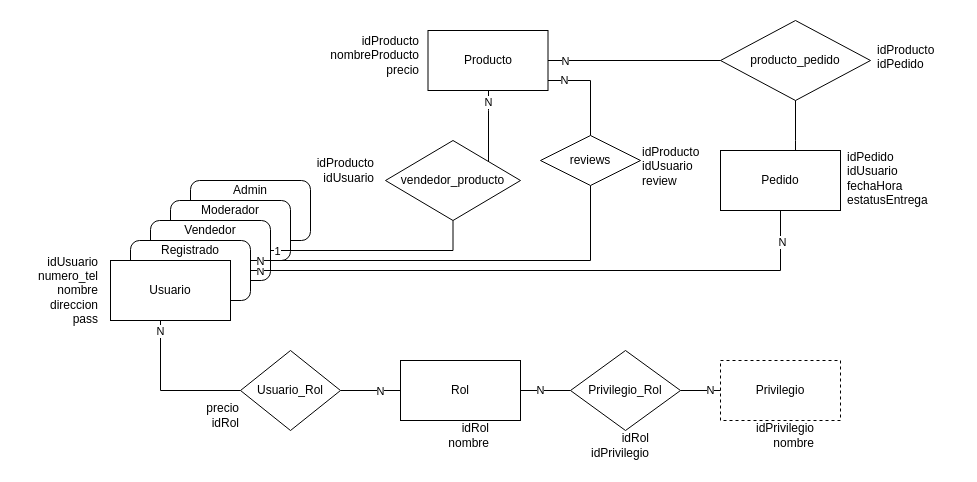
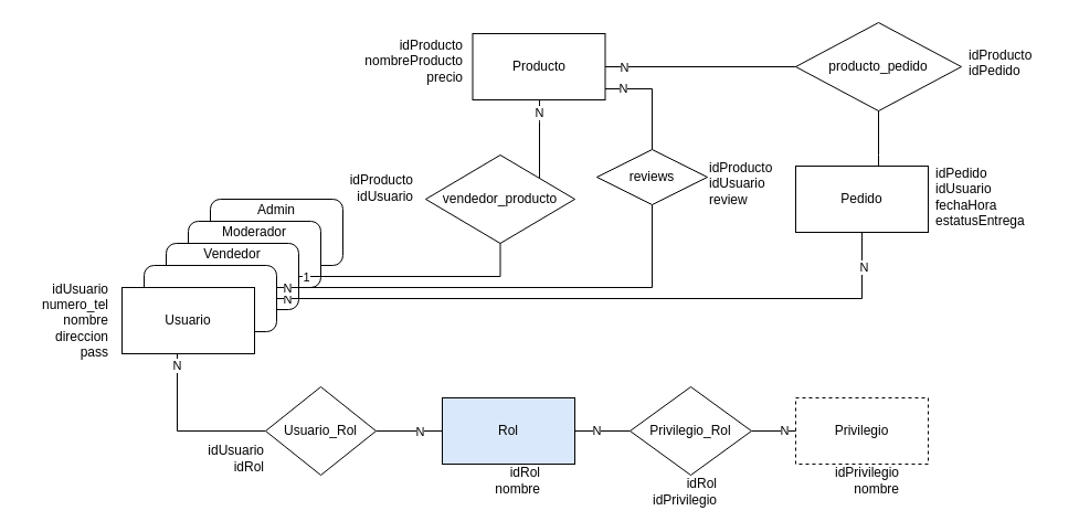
  <mxCell id="0" />
  <mxCell id="1" parent="0" />
  <mxCell id="2" value="" style="rounded=1;whiteSpace=wrap;html=1;" parent="1" vertex="1"><mxGeometry x="190" y="180" width="120" height="60" as="geometry" /></mxCell>
  <mxCell id="3" value="Admin" style="text;html=1;strokeColor=none;fillColor=none;align=center;verticalAlign=middle;whiteSpace=wrap;rounded=0;" parent="1" vertex="1"><mxGeometry x="230" y="180" width="40" height="20" as="geometry" /></mxCell>
  <mxCell id="4" value="" style="rounded=1;whiteSpace=wrap;html=1;" parent="1" vertex="1"><mxGeometry x="170" y="200" width="120" height="60" as="geometry" /></mxCell>
  <mxCell id="5" value="" style="rounded=1;whiteSpace=wrap;html=1;" parent="1" vertex="1"><mxGeometry x="150" y="220" width="120" height="60" as="geometry" /></mxCell>
  <mxCell id="6" style="edgeStyle=orthogonalEdgeStyle;rounded=0;orthogonalLoop=1;jettySize=auto;html=1;entryX=0;entryY=0.5;entryDx=0;entryDy=0;endArrow=none;endFill=0;" parent="1" source="24" target="10" edge="1"><mxGeometry relative="1" as="geometry"><Array as="points"><mxPoint x="160" y="390" /></Array></mxGeometry></mxCell>
  <mxCell id="7" value="N" style="edgeLabel;html=1;align=center;verticalAlign=middle;resizable=0;points=[];" parent="6" vertex="1" connectable="0"><mxGeometry x="-0.686" y="2" relative="1" as="geometry"><mxPoint x="-2.03" y="-13.1" as="offset" /></mxGeometry></mxCell>
  <mxCell id="8" value="" style="edgeStyle=orthogonalEdgeStyle;rounded=0;orthogonalLoop=1;jettySize=auto;html=1;endArrow=none;endFill=0;" parent="1" source="10" target="12" edge="1"><mxGeometry relative="1" as="geometry" /></mxCell>
  <mxCell id="9" value="N" style="edgeLabel;html=1;align=center;verticalAlign=middle;resizable=0;points=[];" parent="8" vertex="1" connectable="0"><mxGeometry x="0.183" relative="1" as="geometry"><mxPoint x="4.83" as="offset" /></mxGeometry></mxCell>
  <mxCell id="10" value="Usuario_Rol" style="rhombus;whiteSpace=wrap;html=1;" parent="1" vertex="1"><mxGeometry x="240" y="350" width="100" height="80" as="geometry" /></mxCell>
  <mxCell id="11" value="N" style="edgeStyle=orthogonalEdgeStyle;rounded=0;orthogonalLoop=1;jettySize=auto;html=1;entryX=0;entryY=0.5;entryDx=0;entryDy=0;endArrow=none;endFill=0;" parent="1" source="12" target="15" edge="1"><mxGeometry x="-0.2" relative="1" as="geometry"><mxPoint as="offset" /></mxGeometry></mxCell>
- <mxCell id="12" value="Rol" style="rounded=0;whiteSpace=wrap;html=1;" parent="1" vertex="1"><mxGeometry x="400" y="360" width="120" height="60" as="geometry" /></mxCell>
+ <mxCell id="12" value="Rol" style="rounded=0;whiteSpace=wrap;html=1;fillColor=#dae8fc;" parent="1" vertex="1"><mxGeometry x="400" y="360" width="120" height="60" as="geometry" /></mxCell>
  <mxCell id="13" value="Privilegio" style="rounded=0;whiteSpace=wrap;html=1;dashed=1;" parent="1" vertex="1"><mxGeometry x="720" y="360" width="120" height="60" as="geometry" /></mxCell>
  <mxCell id="14" value="N" style="edgeStyle=orthogonalEdgeStyle;rounded=0;orthogonalLoop=1;jettySize=auto;html=1;endArrow=none;endFill=0;" parent="1" source="15" target="13" edge="1"><mxGeometry x="0.5" relative="1" as="geometry"><mxPoint as="offset" /></mxGeometry></mxCell>
  <mxCell id="15" value="Privilegio_Rol" style="rhombus;whiteSpace=wrap;html=1;" parent="1" vertex="1"><mxGeometry x="570" y="350" width="110" height="80" as="geometry" /></mxCell>
  <mxCell id="16" style="edgeStyle=orthogonalEdgeStyle;rounded=0;orthogonalLoop=1;jettySize=auto;html=1;exitX=1;exitY=0.5;exitDx=0;exitDy=0;endArrow=none;endFill=0;entryX=0.5;entryY=1;entryDx=0;entryDy=0;" parent="1" source="5" target="30" edge="1"><mxGeometry relative="1" as="geometry"><mxPoint x="410" y="170" as="targetPoint" /></mxGeometry></mxCell>
  <mxCell id="17" value="1" style="edgeLabel;html=1;align=center;verticalAlign=middle;resizable=0;points=[];" parent="16" vertex="1" connectable="0"><mxGeometry x="-0.694" y="-2" relative="1" as="geometry"><mxPoint x="-26.55" y="-2" as="offset" /></mxGeometry></mxCell>
  <mxCell id="18" style="edgeStyle=orthogonalEdgeStyle;rounded=0;orthogonalLoop=1;jettySize=auto;html=1;exitX=1;exitY=0.5;exitDx=0;exitDy=0;endArrow=none;endFill=0;entryX=0.5;entryY=1;entryDx=0;entryDy=0;" parent="1" source="23" target="45" edge="1"><mxGeometry relative="1" as="geometry"><mxPoint x="770" y="240" as="targetPoint" /><Array as="points"><mxPoint x="780" y="270" /></Array></mxGeometry></mxCell>
  <mxCell id="19" value="N" style="edgeLabel;html=1;align=center;verticalAlign=middle;resizable=0;points=[];" parent="18" vertex="1" connectable="0"><mxGeometry x="-0.795" y="-2" relative="1" as="geometry"><mxPoint x="-50.69" y="-2" as="offset" /></mxGeometry></mxCell>
  <mxCell id="20" value="N" style="edgeLabel;html=1;align=center;verticalAlign=middle;resizable=0;points=[];" parent="18" vertex="1" connectable="0"><mxGeometry x="0.906" y="-1" relative="1" as="geometry"><mxPoint y="3.76" as="offset" /></mxGeometry></mxCell>
  <mxCell id="21" style="edgeStyle=orthogonalEdgeStyle;rounded=0;orthogonalLoop=1;jettySize=auto;html=1;entryX=0.5;entryY=1;entryDx=0;entryDy=0;endArrow=none;endFill=0;" parent="1" source="23" target="47" edge="1"><mxGeometry relative="1" as="geometry"><Array as="points"><mxPoint x="590" y="260" /></Array></mxGeometry></mxCell>
  <mxCell id="22" value="N" style="edgeLabel;html=1;align=center;verticalAlign=middle;resizable=0;points=[];" parent="21" vertex="1" connectable="0"><mxGeometry x="0.047" y="-3" relative="1" as="geometry"><mxPoint x="-207.2" y="-3" as="offset" /></mxGeometry></mxCell>
  <mxCell id="23" value="" style="rounded=1;whiteSpace=wrap;html=1;" parent="1" vertex="1"><mxGeometry x="130" y="240" width="120" height="60" as="geometry" /></mxCell>
  <mxCell id="24" value="Usuario" style="rounded=0;whiteSpace=wrap;html=1;" parent="1" vertex="1"><mxGeometry x="110" y="260" width="120" height="60" as="geometry" /></mxCell>
- <mxCell id="25" value="Registrado" style="text;html=1;strokeColor=none;fillColor=none;align=center;verticalAlign=middle;whiteSpace=wrap;rounded=0;" parent="1" vertex="1"><mxGeometry x="170" y="240" width="40" height="20" as="geometry" /></mxCell>
  <mxCell id="26" value="Vendedor" style="text;html=1;strokeColor=none;fillColor=none;align=center;verticalAlign=middle;whiteSpace=wrap;rounded=0;" parent="1" vertex="1"><mxGeometry x="190" y="220" width="40" height="20" as="geometry" /></mxCell>
  <mxCell id="27" value="Moderador" style="text;html=1;strokeColor=none;fillColor=none;align=center;verticalAlign=middle;whiteSpace=wrap;rounded=0;" parent="1" vertex="1"><mxGeometry x="210" y="200" width="40" height="20" as="geometry" /></mxCell>
  <mxCell id="28" value="idUsuario&lt;br&gt;numero_tel&lt;br&gt;nombre&lt;br&gt;direccion&lt;br&gt;pass" style="text;html=1;strokeColor=none;fillColor=none;align=right;verticalAlign=middle;whiteSpace=wrap;rounded=0;" parent="1" vertex="1"><mxGeometry x="20" y="240" width="80" height="100" as="geometry" /></mxCell>
  <mxCell id="29" value="N" style="edgeStyle=orthogonalEdgeStyle;rounded=0;orthogonalLoop=1;jettySize=auto;html=1;endArrow=none;endFill=0;" parent="1" source="30" target="35" edge="1"><mxGeometry x="0.667" relative="1" as="geometry"><Array as="points"><mxPoint x="488" y="110" /><mxPoint x="488" y="110" /></Array><mxPoint as="offset" /></mxGeometry></mxCell>
  <mxCell id="30" value="vendedor_producto" style="rhombus;whiteSpace=wrap;html=1;" parent="1" vertex="1"><mxGeometry x="385" y="140" width="135" height="80" as="geometry" /></mxCell>
  <mxCell id="31" value="" style="edgeStyle=orthogonalEdgeStyle;rounded=0;orthogonalLoop=1;jettySize=auto;html=1;endArrow=none;endFill=0;" parent="1" source="35" target="37" edge="1"><mxGeometry relative="1" as="geometry" /></mxCell>
  <mxCell id="32" value="N" style="edgeLabel;html=1;align=center;verticalAlign=middle;resizable=0;points=[];" parent="31" vertex="1" connectable="0"><mxGeometry x="-0.798" relative="1" as="geometry"><mxPoint as="offset" /></mxGeometry></mxCell>
  <mxCell id="33" style="edgeStyle=orthogonalEdgeStyle;rounded=0;orthogonalLoop=1;jettySize=auto;html=1;entryX=0.5;entryY=0;entryDx=0;entryDy=0;endArrow=none;endFill=0;" parent="1" source="35" target="47" edge="1"><mxGeometry relative="1" as="geometry"><Array as="points"><mxPoint x="590" y="80" /></Array></mxGeometry></mxCell>
  <mxCell id="34" value="N" style="edgeLabel;html=1;align=center;verticalAlign=middle;resizable=0;points=[];" parent="33" vertex="1" connectable="0"><mxGeometry x="-0.674" y="1" relative="1" as="geometry"><mxPoint as="offset" /></mxGeometry></mxCell>
  <mxCell id="35" value="Producto" style="rounded=0;whiteSpace=wrap;html=1;align=center;" parent="1" vertex="1"><mxGeometry x="427.5" y="30" width="120" height="60" as="geometry" /></mxCell>
  <mxCell id="36" value="&lt;div&gt;idProducto&lt;/div&gt;&lt;div&gt;&lt;span&gt;nombreProducto&lt;/span&gt;&lt;/div&gt;&lt;div&gt;&lt;span&gt;&lt;/span&gt;&lt;span&gt;precio&lt;/span&gt;&lt;/div&gt;" style="text;html=1;align=right;verticalAlign=middle;resizable=0;points=[];autosize=1;" parent="1" vertex="1"><mxGeometry x="320" y="30" width="100" height="50" as="geometry" /></mxCell>
  <mxCell id="37" value="producto_pedido" style="rhombus;whiteSpace=wrap;html=1;" parent="1" vertex="1"><mxGeometry x="720" y="20" width="150" height="80" as="geometry" /></mxCell>
  <mxCell id="38" value="&lt;div&gt;idProducto&lt;/div&gt;&lt;div&gt;idUsuario&lt;/div&gt;" style="text;html=1;align=right;verticalAlign=middle;resizable=0;points=[];autosize=1;" parent="1" vertex="1"><mxGeometry x="305" y="155" width="70" height="30" as="geometry" /></mxCell>
  <mxCell id="39" value="&lt;div style=&quot;font-family: &amp;#34;helvetica&amp;#34; ; font-size: 12px ; font-style: normal ; font-weight: 400 ; letter-spacing: normal ; text-indent: 0px ; text-transform: none ; word-spacing: 0px&quot;&gt;idProducto&lt;/div&gt;&lt;div style=&quot;font-family: &amp;#34;helvetica&amp;#34; ; font-size: 12px ; font-style: normal ; font-weight: 400 ; letter-spacing: normal ; text-indent: 0px ; text-transform: none ; word-spacing: 0px&quot;&gt;idPedido&lt;/div&gt;" style="text;whiteSpace=wrap;html=1;align=left;" parent="1" vertex="1"><mxGeometry x="875" y="36.25" width="60" height="47.5" as="geometry" /></mxCell>
- <mxCell id="40" value="&lt;div&gt;precio&lt;/div&gt;&lt;div&gt;idRol&lt;/div&gt;" style="text;html=1;align=right;verticalAlign=middle;resizable=0;points=[];autosize=1;" parent="1" vertex="1"><mxGeometry x="170" y="400" width="70" height="30" as="geometry" /></mxCell>
+ <mxCell id="40" value="&lt;div&gt;idUsuario&lt;/div&gt;&lt;div&gt;idRol&lt;/div&gt;" style="text;html=1;align=right;verticalAlign=middle;resizable=0;points=[];autosize=1;" parent="1" vertex="1"><mxGeometry x="170" y="400" width="70" height="30" as="geometry" /></mxCell>
  <mxCell id="41" value="&lt;div&gt;&lt;span&gt;idRol&lt;/span&gt;&lt;br&gt;&lt;/div&gt;&lt;div&gt;&lt;span&gt;nombre&lt;/span&gt;&lt;/div&gt;" style="text;html=1;align=right;verticalAlign=middle;resizable=0;points=[];autosize=1;" parent="1" vertex="1"><mxGeometry x="430" y="420" width="60" height="30" as="geometry" /></mxCell>
  <mxCell id="42" value="&lt;div&gt;&lt;span&gt;idRol&lt;/span&gt;&lt;br&gt;&lt;/div&gt;&lt;div&gt;&lt;span&gt;idPrivilegio&lt;/span&gt;&lt;/div&gt;" style="text;html=1;align=right;verticalAlign=middle;resizable=0;points=[];autosize=1;" parent="1" vertex="1"><mxGeometry x="580" y="430" width="70" height="30" as="geometry" /></mxCell>
  <mxCell id="43" value="&lt;div&gt;&lt;span&gt;idPrivilegio&lt;/span&gt;&lt;br&gt;&lt;/div&gt;&lt;div&gt;&lt;span&gt;nombre&lt;/span&gt;&lt;/div&gt;" style="text;html=1;align=right;verticalAlign=middle;resizable=0;points=[];autosize=1;" parent="1" vertex="1"><mxGeometry x="745" y="420" width="70" height="30" as="geometry" /></mxCell>
  <mxCell id="44" style="edgeStyle=orthogonalEdgeStyle;rounded=0;orthogonalLoop=1;jettySize=auto;html=1;entryX=0.5;entryY=1;entryDx=0;entryDy=0;endArrow=none;endFill=0;" parent="1" source="45" target="37" edge="1"><mxGeometry relative="1" as="geometry"><Array as="points"><mxPoint x="795" y="140" /><mxPoint x="795" y="140" /></Array></mxGeometry></mxCell>
  <mxCell id="45" value="Pedido" style="rounded=0;whiteSpace=wrap;html=1;align=center;" parent="1" vertex="1"><mxGeometry x="720" y="150" width="120" height="60" as="geometry" /></mxCell>
  <mxCell id="46" value="&lt;div style=&quot;font-size: 12px ; font-style: normal ; font-weight: 400 ; letter-spacing: normal ; text-indent: 0px ; text-transform: none ; word-spacing: 0px ; font-family: &amp;#34;helvetica&amp;#34;&quot;&gt;idPedido&lt;/div&gt;&lt;div style=&quot;font-size: 12px ; font-style: normal ; font-weight: 400 ; letter-spacing: normal ; text-indent: 0px ; text-transform: none ; word-spacing: 0px ; font-family: &amp;#34;helvetica&amp;#34;&quot;&gt;idUsuario&lt;/div&gt;&lt;div style=&quot;font-size: 12px ; font-style: normal ; font-weight: 400 ; letter-spacing: normal ; text-indent: 0px ; text-transform: none ; word-spacing: 0px ; font-family: &amp;#34;helvetica&amp;#34;&quot;&gt;fechaHora&lt;/div&gt;&lt;span style=&quot;font-size: 12px ; font-style: normal ; font-weight: 400 ; letter-spacing: normal ; text-indent: 0px ; text-transform: none ; word-spacing: 0px ; font-family: &amp;#34;helvetica&amp;#34;&quot;&gt;estatusEntrega&lt;br&gt;&lt;/span&gt;" style="text;whiteSpace=wrap;html=1;align=left;" parent="1" vertex="1"><mxGeometry x="845" y="142.5" width="110" height="75" as="geometry" /></mxCell>
  <mxCell id="47" value="reviews" style="rhombus;whiteSpace=wrap;html=1;" parent="1" vertex="1"><mxGeometry x="540" y="135" width="100" height="50" as="geometry" /></mxCell>
  <mxCell id="48" value="&lt;div style=&quot;font-family: &amp;#34;helvetica&amp;#34; ; font-size: 12px ; font-style: normal ; font-weight: 400 ; letter-spacing: normal ; text-indent: 0px ; text-transform: none ; word-spacing: 0px&quot;&gt;idProducto&lt;/div&gt;&lt;div style=&quot;font-family: &amp;#34;helvetica&amp;#34; ; font-size: 12px ; font-style: normal ; font-weight: 400 ; letter-spacing: normal ; text-indent: 0px ; text-transform: none ; word-spacing: 0px&quot;&gt;idUsuario&lt;/div&gt;&lt;div style=&quot;font-family: &amp;#34;helvetica&amp;#34; ; font-size: 12px ; font-style: normal ; font-weight: 400 ; letter-spacing: normal ; text-indent: 0px ; text-transform: none ; word-spacing: 0px&quot;&gt;review&lt;/div&gt;" style="text;whiteSpace=wrap;html=1;align=left;" parent="1" vertex="1"><mxGeometry x="640" y="137.5" width="60" height="47.5" as="geometry" /></mxCell>
